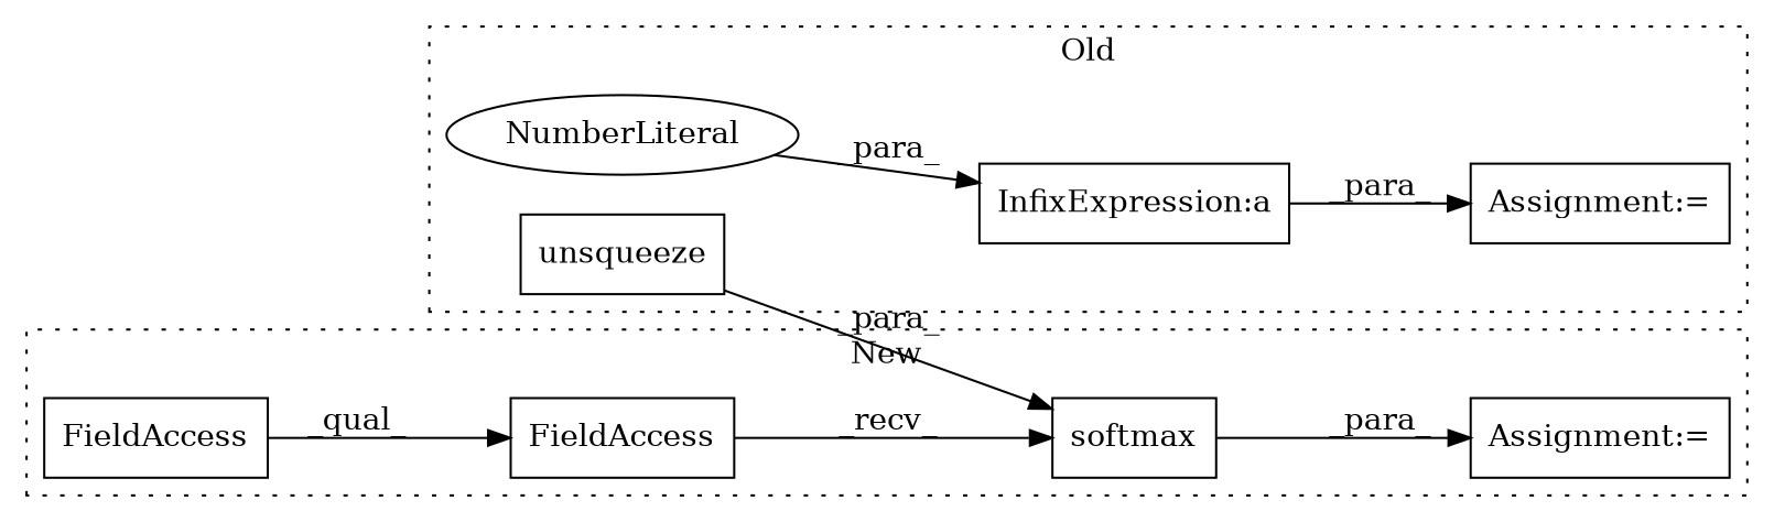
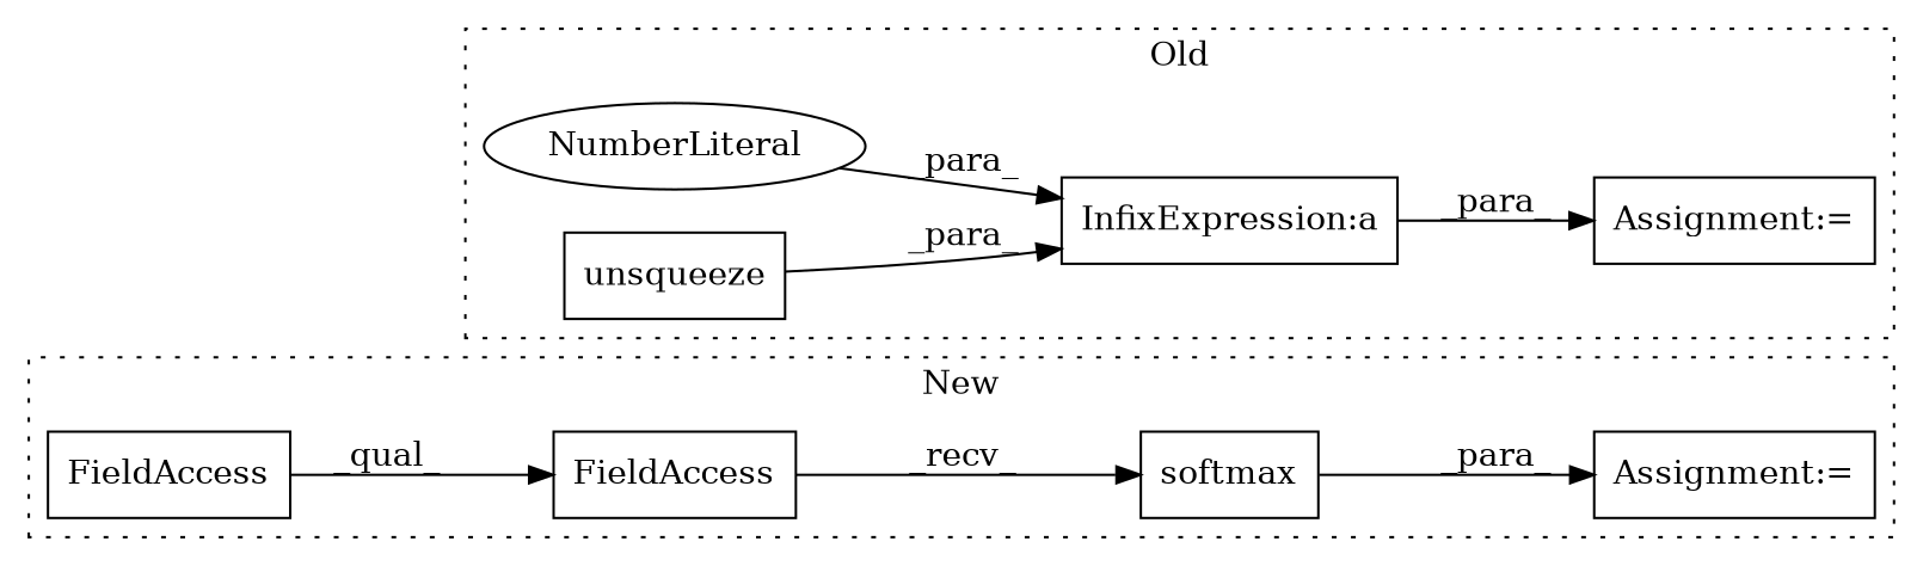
  digraph {
    rankdir=LR
    node [a=32 l=1 s=5835 shape=box]
    n1 [l="10,1" label=unsqueeze s="6008,6019"]
    n2 [a=7 label="Assignment:=" s=5984]
    n3 [a=27 l=3 label="InfixExpression:a" s=6021]
    n4 [a=34 label=NumberLiteral s=6018 shape=ellipse]
    n5 [l="8,1" label=softmax s="5855,5924"]
    n6 [a=7 label="Assignment:=" s=5833]
    n7 [a=22 l=19 label=FieldAccess]
    n8 [a=22 l=8 label=FieldAccess]
    subgraph cluster_1 {
      label=Old
      style=dotted
      n1
      n2
      n3
      n4
    }
    subgraph cluster_2 {
      label=New
      style=dotted
      n5
      n6
      n7
      n8
    }
-   n1 -> n5 [label=_para_]
+   n1 -> n3 [label=_para_]
    n3 -> n2 [label=_para_]
    n4 -> n3 [label=_para_]
    n5 -> n6 [label=_para_]
    n7 -> n5 [label=_recv_]
    n8 -> n7 [label=_qual_]
  }
